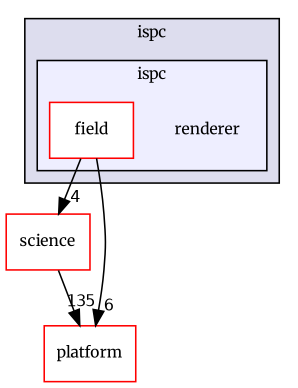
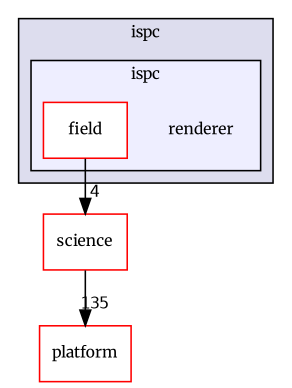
  digraph {
    compound=true
    fontname=Merriweather
    node [fontname=Merriweather fontsize=10 shape=box color=red fillcolor=white style=filled]
    edge [fontname=Merriweather labeldistance=1.5 labelfontname=Helvetica labelfontsize=10]
    n1 [label=renderer shape=plaintext color="" fillcolor="" style=""]
    n2 [label=field]
    n3 [label=science]
    n4 [label=platform]
    subgraph cluster_1 {
      bgcolor="#ddddee"
      fontsize=10
      label=ispc
      pencolor=black
      subgraph cluster_2 {
        bgcolor="#eeeeff"
        fontsize=10
        label=ispc
        pencolor=black
        n1
        n2
      }
    }
    n2 -> n3 [headlabel=4]
-   n2 -> n4 [headlabel=6]
    n3 -> n4 [headlabel=135]
  }
